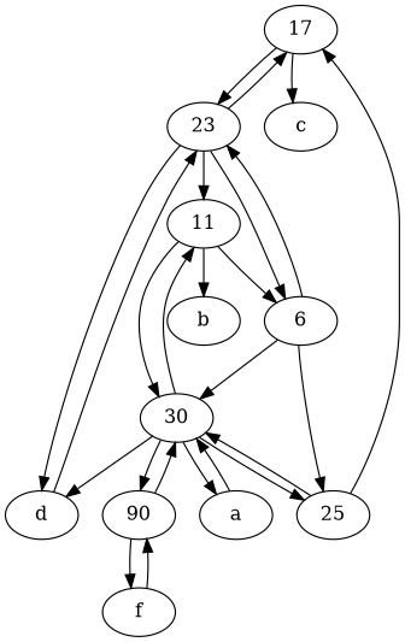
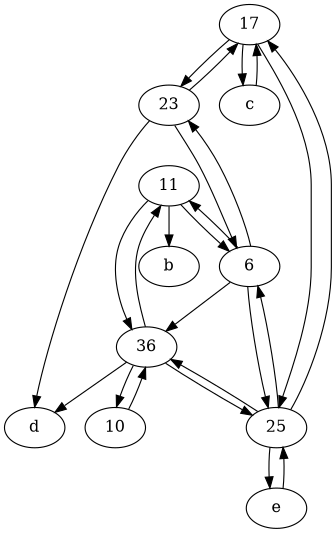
  digraph {
    17
    23
    c
    25
    6
    d
-   36 [label=30]
+   36
+   e
    11
    b
-   a
-   10 [label=90]
-   f
+   10
    17 -> 23
    17 -> c
+   17 -> 25
    23 -> 17
    23 -> 6
    23 -> d
+   c -> 17
    25 -> 17
+   25 -> 6
    25 -> 36
+   25 -> e
    6 -> 23
    6 -> 25
    6 -> 36
-   23 -> 11
-   d -> 23
+   6 -> 11
    36 -> 25
    36 -> d
    36 -> 11
-   36 -> a
    36 -> 10
+   e -> 25
    11 -> 6
    11 -> 36
    11 -> b
-   a -> 36
    10 -> 36
-   10 -> f
-   f -> 10
  }
